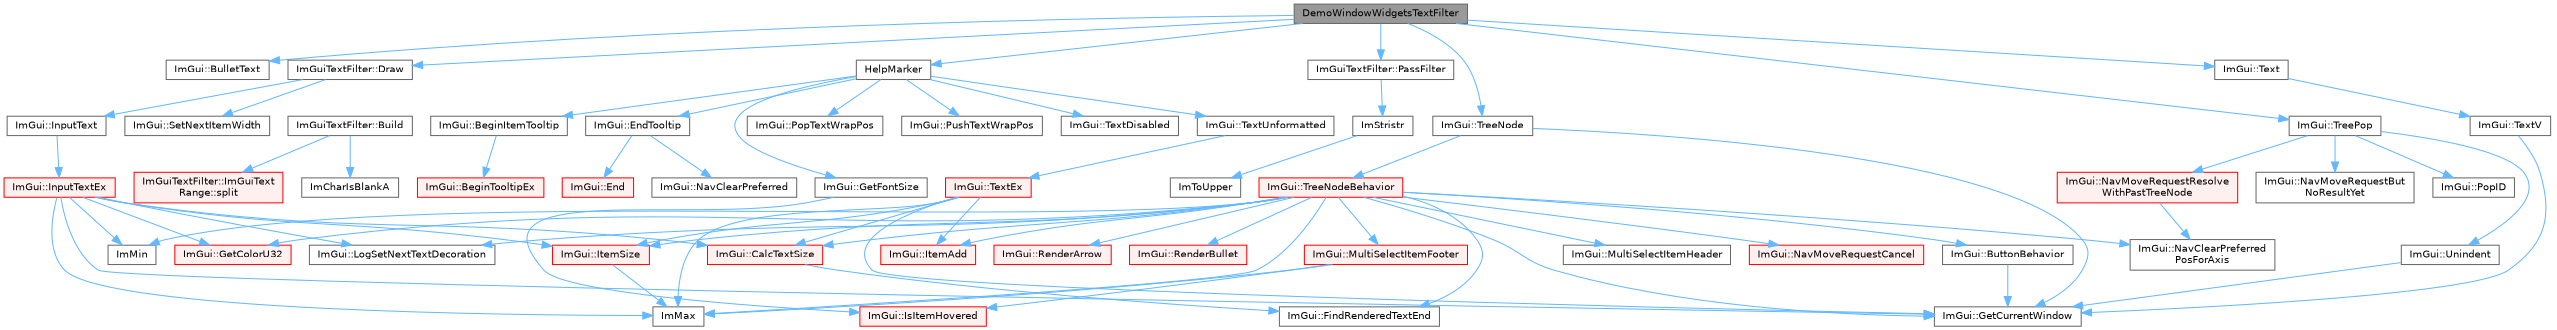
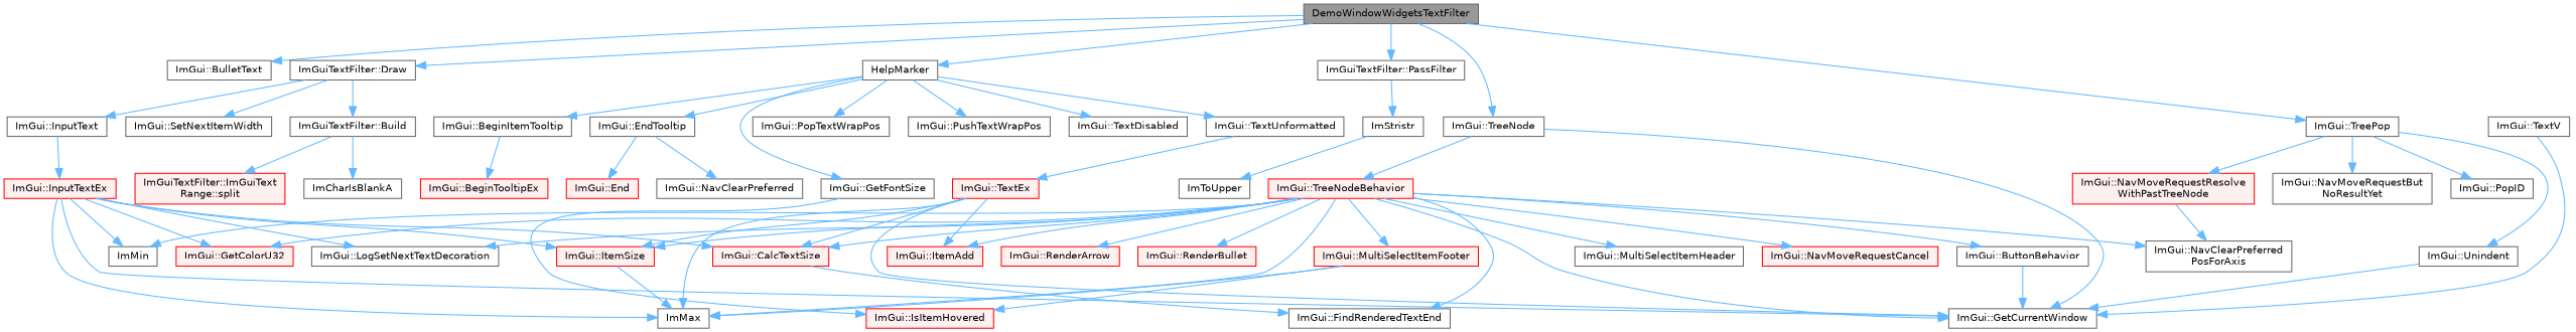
  digraph {
    rankdir=TB
    node [color=grey40 fillcolor=white fontname=Helvetica fontsize=10 shape=box style=filled]
    edge [color=steelblue1 fontname=Helvetica fontsize=10 labelfontname=Helvetica labelfontsize=10 style=solid]
    n1 [color=gray40 fillcolor=grey60 fontcolor=black height=0.2 label=DemoWindowWidgetsTextFilter width=0.4]
    n2 [height=0.2 label="ImGui::BulletText" width=0.4]
    n3 [height=0.2 label="ImGuiTextFilter::Draw" width=0.4]
    n4 [height=0.2 label=HelpMarker width=0.4]
    n5 [height=0.2 label="ImGuiTextFilter::PassFilter" width=0.4]
-   n6 [height=0.2 label="ImGui::Text" width=0.4]
    n7 [height=0.2 label="ImGui::TreeNode" width=0.4]
    n8 [height=0.2 label="ImGui::TreePop" width=0.4]
    n9 [height=0.2 label="ImGuiTextFilter::Build" width=0.4]
    n10 [height=0.2 label="ImGui::InputText" width=0.4]
    n11 [height=0.2 label="ImGui::SetNextItemWidth" width=0.4]
    n12 [height=0.2 label="ImGui::BeginItemTooltip" width=0.4]
    n13 [height=0.2 label="ImGui::EndTooltip" width=0.4]
    n14 [height=0.2 label="ImGui::GetFontSize" width=0.4]
    n15 [height=0.2 label="ImGui::PopTextWrapPos" width=0.4]
    n16 [height=0.2 label="ImGui::PushTextWrapPos" width=0.4]
    n17 [height=0.2 label="ImGui::TextDisabled" width=0.4]
    n18 [height=0.2 label="ImGui::TextUnformatted" width=0.4]
    n19 [height=0.2 label=ImStristr width=0.4]
    n20 [height=0.2 label="ImGui::TextV" width=0.4]
    n21 [height=0.2 label="ImGui::GetCurrentWindow" width=0.4]
    n22 [color=red fillcolor="#FFF0F0" height=0.2 label="ImGui::TreeNodeBehavior" width=0.4]
    n23 [height=0.2 label="ImGui::NavMoveRequestBut\lNoResultYet" width=0.4]
    n24 [color=red fillcolor="#FFF0F0" height=0.2 label="ImGui::NavMoveRequestResolve\lWithPastTreeNode" width=0.4]
    n25 [height=0.2 label="ImGui::PopID" width=0.4]
    n26 [height=0.2 label="ImGui::Unindent" width=0.4]
    n27 [height=0.2 label=ImCharIsBlankA width=0.4]
    n28 [color=red fillcolor="#FFF0F0" height=0.2 label="ImGuiTextFilter::ImGuiText\lRange::split" width=0.4]
    n29 [color=red fillcolor="#FFF0F0" height=0.2 label="ImGui::InputTextEx" width=0.4]
    n30 [color=red fillcolor="#FFF0F0" height=0.2 label="ImGui::CalcTextSize" width=0.4]
    n31 [color=red fillcolor="#FFF0F0" height=0.2 label="ImGui::GetColorU32" width=0.4]
    n32 [height=0.2 label=ImMax width=0.4]
    n33 [height=0.2 label=ImMin width=0.4]
    n34 [color=red fillcolor="#FFF0F0" height=0.2 label="ImGui::ItemSize" width=0.4]
    n35 [height=0.2 label="ImGui::LogSetNextTextDecoration" width=0.4]
    n36 [height=0.2 label="ImGui::FindRenderedTextEnd" width=0.4]
    n37 [color=red fillcolor="#FFF0F0" height=0.2 label="ImGui::ItemAdd" width=0.4]
    n38 [color=red fillcolor="#FFF0F0" height=0.2 label="ImGui::BeginTooltipEx" width=0.4]
    n39 [color=red fillcolor="#FFF0F0" height=0.2 label="ImGui::End" width=0.4]
    n40 [height=0.2 label="ImGui::NavClearPreferred" width=0.4]
    n41 [color=red fillcolor="#FFF0F0" height=0.2 label="ImGui::IsItemHovered" width=0.4]
    n42 [color=red fillcolor="#FFF0F0" height=0.2 label="ImGui::TextEx" width=0.4]
    n43 [height=0.2 label=ImToUpper width=0.4]
    n44 [height=0.2 label="ImGui::ButtonBehavior" width=0.4]
    n45 [color=red fillcolor="#FFF0F0" height=0.2 label="ImGui::MultiSelectItemFooter" width=0.4]
    n46 [height=0.2 label="ImGui::MultiSelectItemHeader" width=0.4]
    n47 [height=0.2 label="ImGui::NavClearPreferred\lPosForAxis" width=0.4]
    n48 [color=red fillcolor="#FFF0F0" height=0.2 label="ImGui::NavMoveRequestCancel" width=0.4]
    n49 [color=red fillcolor="#FFF0F0" height=0.2 label="ImGui::RenderArrow" width=0.4]
    n50 [color=red fillcolor="#FFF0F0" height=0.2 label="ImGui::RenderBullet" width=0.4]
    n1 -> n2
    n1 -> n3
    n1 -> n4
    n1 -> n5
-   n1 -> n6
    n1 -> n7
    n1 -> n8
+   n3 -> n9
    n3 -> n10
    n3 -> n11
    n4 -> n12
    n4 -> n13
    n4 -> n14
    n4 -> n15
    n4 -> n16
    n4 -> n17
    n4 -> n18
    n5 -> n19
-   n6 -> n20
    n7 -> n21
    n7 -> n22
    n8 -> n23
    n8 -> n24
    n8 -> n25
    n8 -> n26
    n9 -> n27
    n9 -> n28
    n10 -> n29
    n12 -> n38
    n13 -> n39
    n13 -> n40
    n14 -> n41
    n18 -> n42
    n19 -> n43
    n20 -> n21
    n22 -> n21
    n22 -> n30
    n22 -> n31
    n22 -> n32
    n22 -> n33
    n22 -> n34
    n22 -> n35
    n22 -> n36
    n22 -> n37
    n22 -> n44
    n22 -> n45
    n22 -> n46
    n22 -> n47
    n22 -> n48
    n22 -> n49
    n22 -> n50
    n24 -> n47
    n26 -> n21
    n29 -> n21
    n29 -> n30
    n29 -> n31
    n29 -> n32
    n29 -> n33
    n29 -> n34
    n29 -> n35
    n30 -> n36
    n34 -> n32
    n42 -> n21
    n42 -> n30
    n42 -> n32
    n42 -> n34
    n42 -> n37
    n44 -> n21
    n45 -> n32
    n45 -> n41
  }
